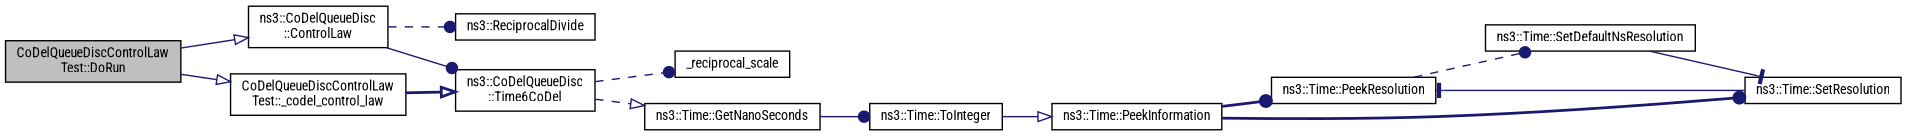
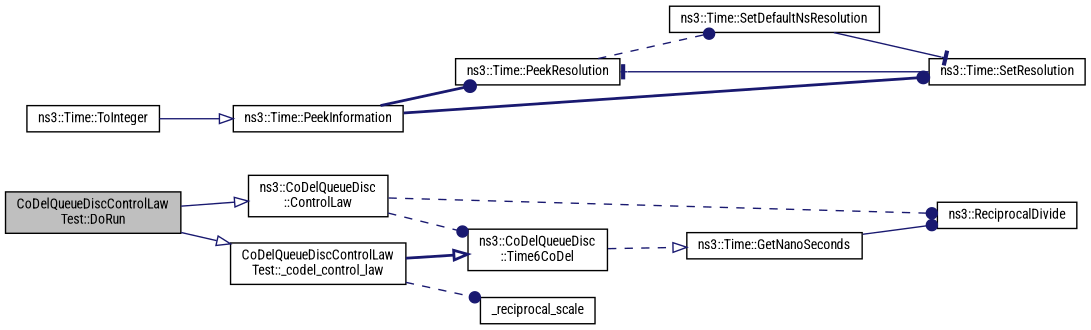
  digraph {
    fontname="Roboto Condensed"
    rankdir=LR
    node [color=black fillcolor=white fontname="Roboto Condensed" fontsize=10 shape=record style=filled]
    edge [arrowhead=dot color=midnightblue fontname="Roboto Condensed" fontsize=10 labelfontname=Helvetica labelfontsize=10 style=solid]
    n1 [fillcolor=grey75 fontcolor=black height=0.2 label="CoDelQueueDiscControlLaw\lTest::DoRun" width=0.4]
    n2 [height=0.2 label="ns3::CoDelQueueDisc\l::ControlLaw" width=0.4]
    n3 [height=0.2 label="CoDelQueueDiscControlLaw\lTest::_codel_control_law" width=0.4]
    n4 [height=0.2 label="ns3::ReciprocalDivide" width=0.4]
    n5 [height=0.2 label="ns3::CoDelQueueDisc\l::Time6CoDel" width=0.4]
    n6 [height=0.2 label=_reciprocal_scale width=0.4]
    n7 [height=0.2 label="ns3::Time::GetNanoSeconds" width=0.4]
    n8 [height=0.2 label="ns3::Time::ToInteger" width=0.4]
    n9 [height=0.2 label="ns3::Time::PeekInformation" width=0.4]
    n10 [height=0.2 label="ns3::Time::PeekResolution" width=0.4]
    n11 [height=0.2 label="ns3::Time::SetResolution" width=0.4]
    n12 [height=0.2 label="ns3::Time::SetDefaultNsResolution" width=0.4]
    n1 -> n2 [arrowhead=onormal]
    n1 -> n3 [arrowhead=onormal]
    n2 -> n4 [style=dashed]
-   n2 -> n5
+   n2 -> n5 [style=dashed]
    n3 -> n5 [arrowhead=onormal style=bold]
-   n5 -> n6 [style=dashed]
+   n3 -> n6 [style=dashed]
    n5 -> n7 [arrowhead=onormal style=dashed]
-   n7 -> n8
+   n7 -> n4
    n8 -> n9 [arrowhead=onormal]
    n9 -> n10 [style=bold]
    n9 -> n11 [style=bold]
    n10 -> n12 [style=dashed]
    n11 -> n10 [arrowhead=tee]
    n12 -> n11 [arrowhead=tee]
  }
